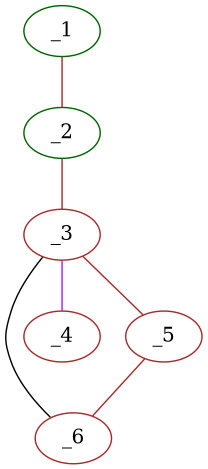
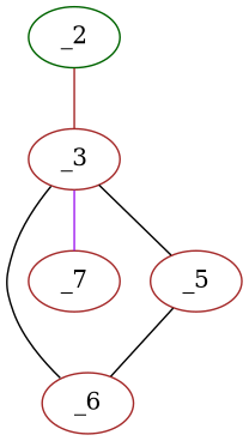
  graph {
    node [charge=0 chem=5 color=brown symbol="S  " x=2.809 y=-1.2694]
    edge [color=brown valence=1]
-   _1 [color=darkgreen x=3.309]
    _2 [chem=1 color=darkgreen symbol="C  " x=3.618 y=-0.3184]
    _3 [y=0.2694]
    _6 [chem=1 symbol="C  " x=2.309]
-   _4 [chem=2 symbol="O  " y=1.2694]
+   _4 [chem=2 symbol="O  " y=1.2694 label=_7]
    _5 [x=2 y=-0.3184]
-   _1 -- _2
    _2 -- _3
    _3 -- _6 [color=black]
    _3 -- _4 [color=purple valence=2]
-   _3 -- _5
-   _5 -- _6
+   _3 -- _5 [color=black]
+   _5 -- _6 [color=black]
  }
